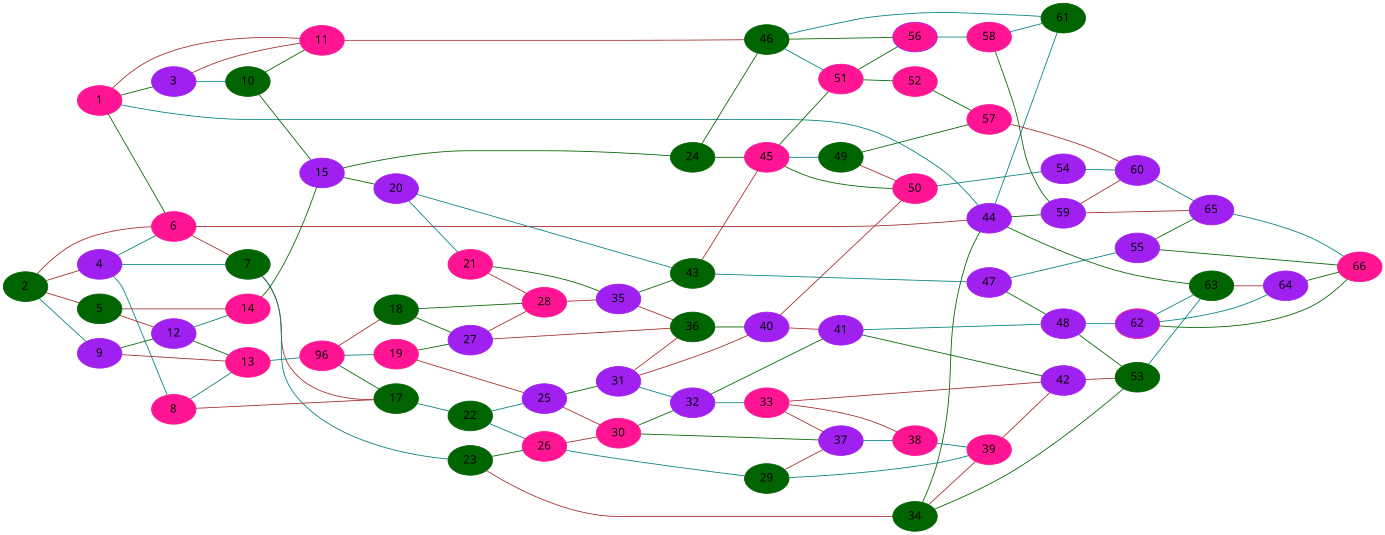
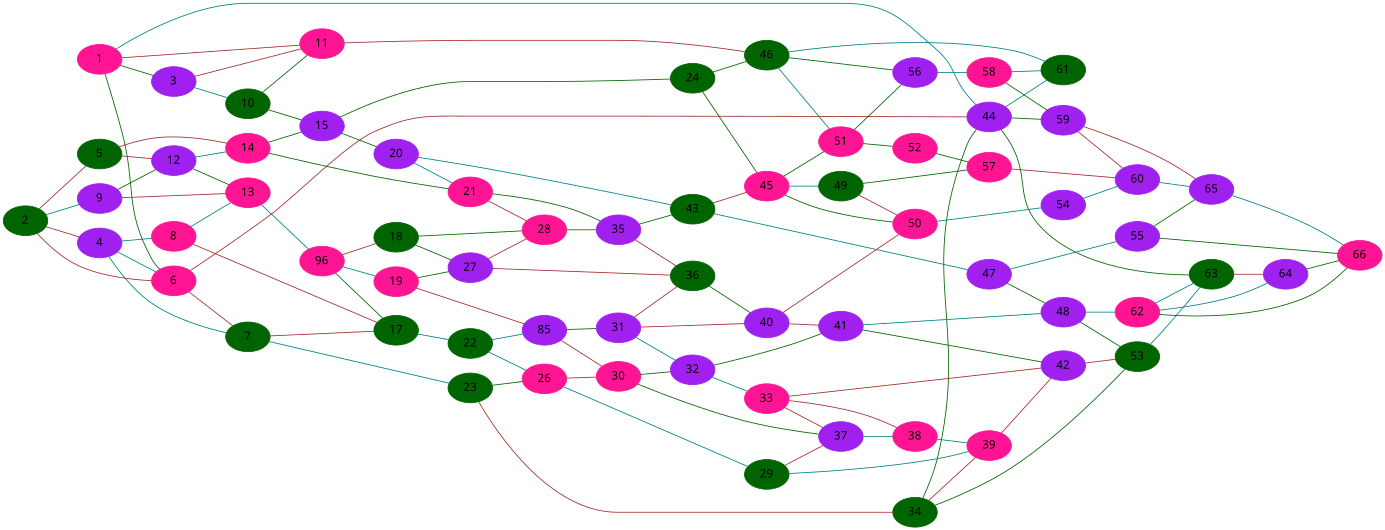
  graph {
    fontname="Noto Sans"
    rankdir=LR
    node [color=purple fontname="Noto Sans" style=filled]
    edge [color=darkgreen fontname="Noto Sans" weight=1.0]
    1 [color=deeppink]
    3
    6 [color=deeppink]
    11 [color=deeppink]
    44
    10 [color=darkgreen]
    7 [color=darkgreen]
    46 [color=darkgreen]
    59
    61 [color=darkgreen]
    63 [color=darkgreen]
    2 [color=darkgreen]
    4
    5 [color=darkgreen]
    9
    8 [color=deeppink]
    12
    14 [color=deeppink]
    13 [color=deeppink]
    15
    17 [color=darkgreen]
    23 [color=darkgreen]
    21 [color=deeppink]
    22 [color=darkgreen]
    26 [color=deeppink]
    34 [color=darkgreen]
    n27 [color=deeppink label=96]
    20
    24 [color=darkgreen]
    51 [color=deeppink]
-   56 [fillcolor=deeppink]
+   56
    18 [color=darkgreen]
    19 [color=deeppink]
    28 [color=deeppink]
    35
    43 [color=darkgreen]
    45 [color=deeppink]
    27
-   25
+   25 [label=85]
    36 [color=darkgreen]
    30 [color=deeppink]
    31
    47
    29 [color=darkgreen]
    39 [color=deeppink]
    53 [color=darkgreen]
    49 [color=darkgreen]
    50 [color=deeppink]
    37
    32
    40
    38 [color=deeppink]
    42
    33 [color=deeppink]
    41
    48
-   62 [color=deeppink fillcolor=purple]
+   62 [color=deeppink]
    55
    60
    65
    64
    57 [color=deeppink]
    54
    52 [color=deeppink]
    58 [color=deeppink]
    66 [color=deeppink]
    1 -- 3
    1 -- 6
    1 -- 11 [color=brown]
    1 -- 44 [color=teal]
    3 -- 11 [color=brown]
    3 -- 10 [color=teal weight=2.0]
    6 -- 44 [color=brown]
    6 -- 7 [color=brown]
    11 -- 46 [color=brown]
    44 -- 59
    44 -- 61 [color=teal]
    44 -- 63
    10 -- 11
    10 -- 15
    7 -- 17 [color=brown]
    7 -- 23 [color=teal]
    46 -- 61 [color=teal weight=2.0]
    46 -- 51 [color=teal]
    46 -- 56
    59 -- 60 [color=brown]
    59 -- 65 [color=brown]
    63 -- 64 [color=brown]
    2 -- 6 [color=brown]
    2 -- 4 [color=brown]
    2 -- 5 [color=brown]
    2 -- 9 [color=teal]
    4 -- 6 [color=teal]
    4 -- 7 [color=teal]
    4 -- 8 [color=teal]
    5 -- 12 [color=brown]
    5 -- 14 [color=brown]
    9 -- 12
    9 -- 13 [color=brown]
    8 -- 13 [color=teal]
    8 -- 17 [color=brown]
    12 -- 14 [color=teal]
    12 -- 13
    14 -- 15
+   14 -- 21
    13 -- n27 [color=teal]
    15 -- 20
    15 -- 24
    17 -- 22 [color=teal]
    23 -- 26
    23 -- 34 [color=brown]
    21 -- 28 [color=brown]
    21 -- 35
    22 -- 26 [color=teal]
    22 -- 25 [color=teal]
    26 -- 30 [color=brown]
    26 -- 29 [color=teal]
    34 -- 44
    34 -- 39 [color=brown]
    34 -- 53
    n27 -- 17
    n27 -- 18 [color=brown]
    n27 -- 19 [color=teal]
    20 -- 21 [color=teal]
    20 -- 43 [color=teal]
    24 -- 46
    24 -- 45
    51 -- 56
    51 -- 52
    56 -- 58 [color=teal]
    18 -- 28
    18 -- 27
    19 -- 27
    19 -- 25 [color=brown]
-   28 -- 35 [color=brown]
+   28 -- 35
    35 -- 43
    35 -- 36 [color=brown]
    43 -- 45 [color=brown]
    43 -- 47 [color=teal]
    45 -- 51
    45 -- 49 [color=teal weight=2.0]
    45 -- 50
    27 -- 28 [color=brown]
    27 -- 36 [color=brown]
    25 -- 30 [color=brown]
    25 -- 31
    36 -- 40
    30 -- 37
    30 -- 32
    31 -- 36 [color=brown]
    31 -- 32 [color=teal]
    31 -- 40 [color=brown]
    47 -- 48
    47 -- 55 [color=teal]
    29 -- 39 [color=teal]
    29 -- 37 [color=brown]
    39 -- 42 [color=brown]
    53 -- 63 [color=teal]
    49 -- 50 [color=brown]
    49 -- 57
    50 -- 54 [color=teal]
    37 -- 38 [color=teal]
    32 -- 33 [color=teal]
    32 -- 41
    40 -- 50 [color=brown]
    40 -- 41 [color=brown]
    38 -- 39 [color=teal]
    42 -- 53 [color=brown]
    33 -- 37 [color=brown]
    33 -- 38 [color=brown]
    33 -- 42 [color=brown]
    41 -- 42
    41 -- 48 [color=teal]
    48 -- 53
    48 -- 62 [color=teal]
    62 -- 63 [color=teal]
    62 -- 64 [color=teal]
    62 -- 66
    55 -- 65
    55 -- 66
    60 -- 65 [color=teal]
    65 -- 66 [color=teal]
    64 -- 66
    57 -- 60 [color=brown]
    54 -- 60 [color=teal]
    52 -- 57
    58 -- 59
    58 -- 61 [color=teal]
  }
